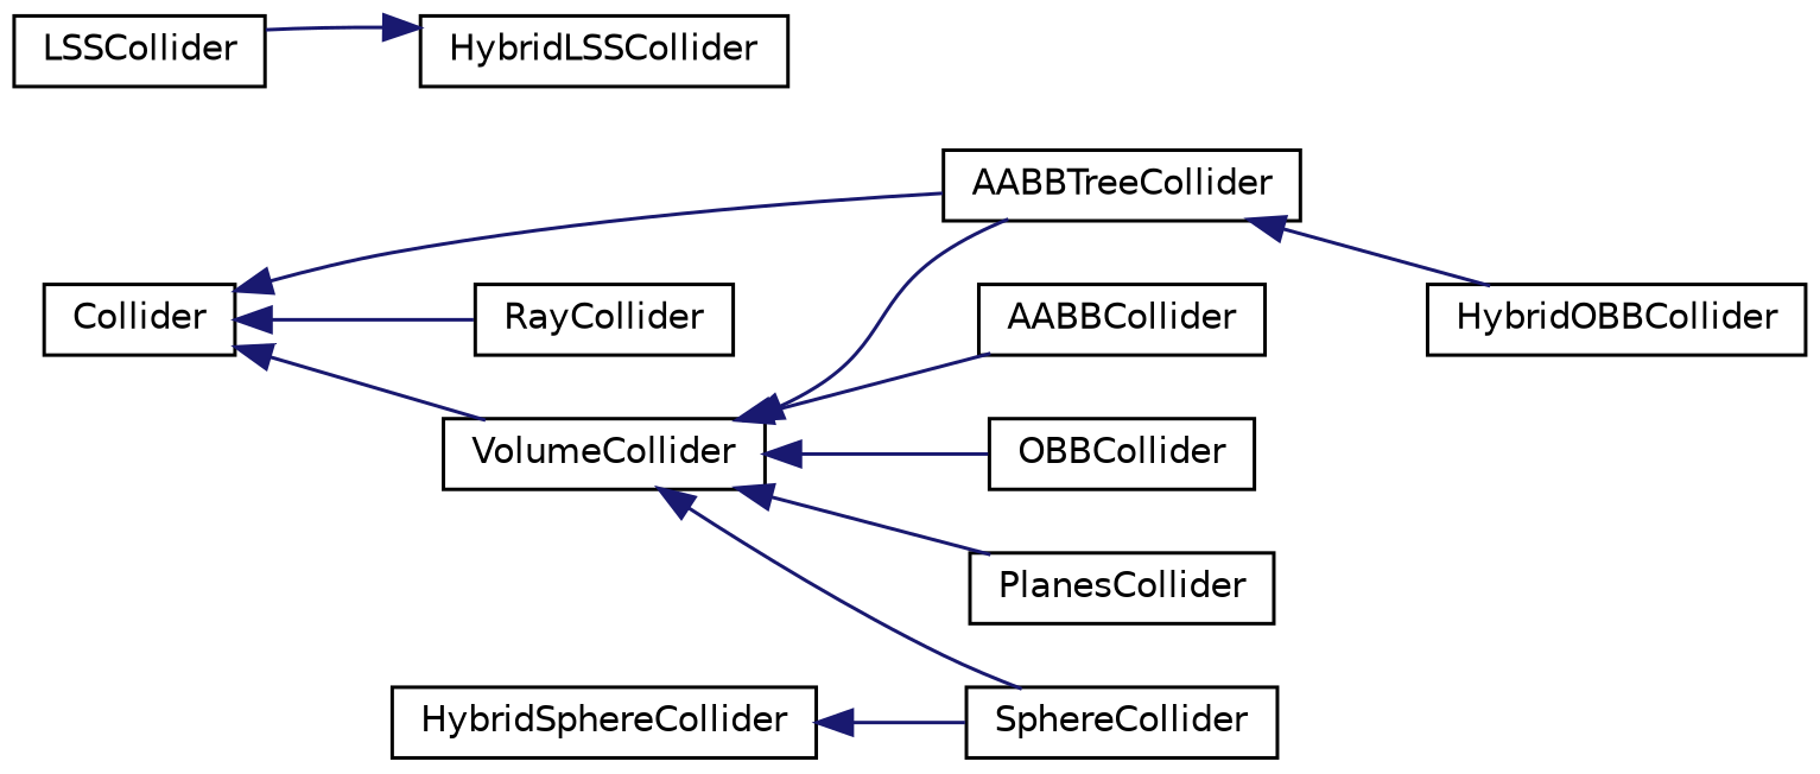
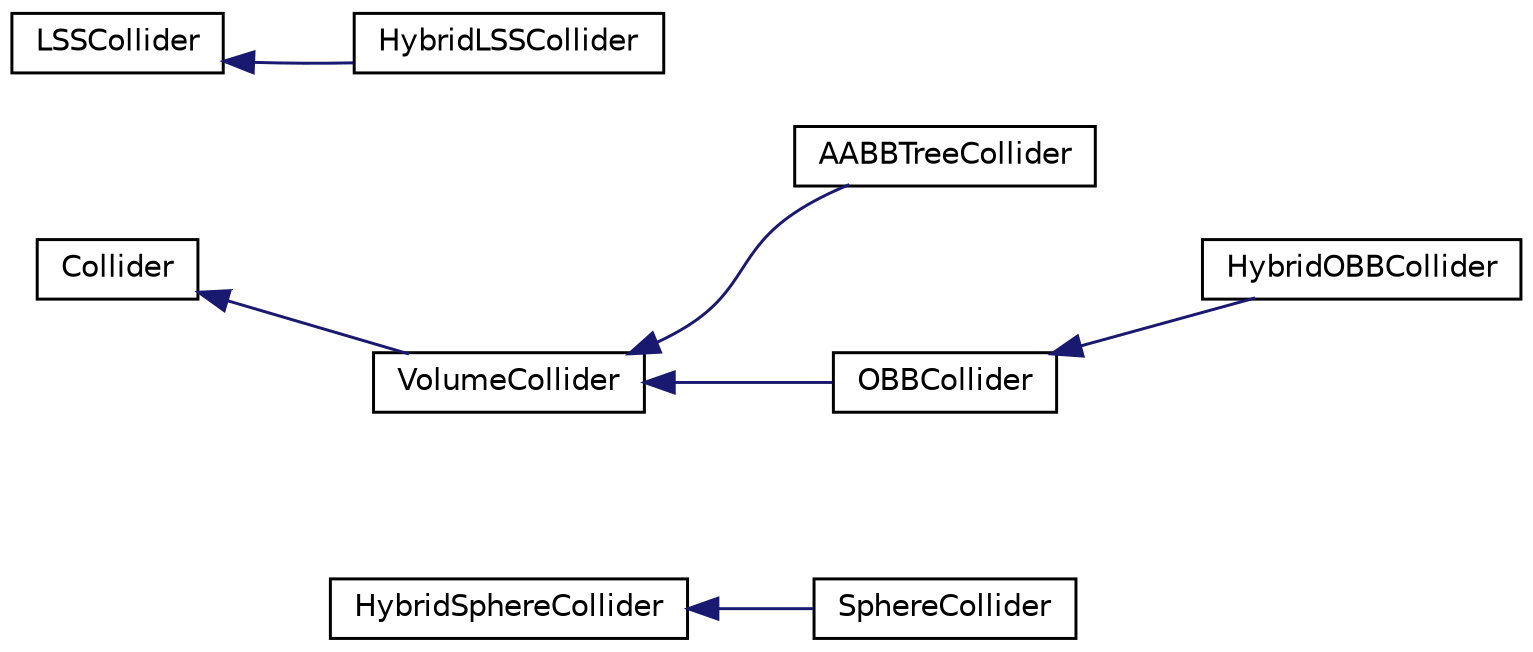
  digraph {
    rankdir=LR
    node [color=black fillcolor=white fontname=Helvetica fontsize=10 shape=record style=filled]
    edge [color=midnightblue dir=back fontname=Helvetica fontsize=10 labelfontname=Helvetica labelfontsize=10 style=solid]
    n1 [height=0.2 label=Collider width=0.4]
    n2 [height=0.2 label=AABBTreeCollider width=0.4]
-   n3 [height=0.2 label=RayCollider width=0.4]
    n4 [height=0.2 label=VolumeCollider width=0.4]
-   n5 [height=0.2 label=AABBCollider width=0.4]
    n6 [height=0.2 label=OBBCollider width=0.4]
-   n7 [height=0.2 label=PlanesCollider width=0.4]
    n8 [height=0.2 label=SphereCollider width=0.4]
    n9 [height=0.2 label=LSSCollider width=0.4]
    n10 [height=0.2 label=HybridLSSCollider width=0.4]
    n11 [height=0.2 label=HybridOBBCollider width=0.4]
    n12 [height=0.2 label=HybridSphereCollider width=0.4]
-   n1 -> n2
-   n1 -> n3
    n1 -> n4
    n4 -> n2
-   n4 -> n5
    n4 -> n6
-   n4 -> n7
-   n4 -> n8
-   n2 -> n11
-   n10 -> n9
+   n6 -> n11
+   n9 -> n10
    n12 -> n8
  }
